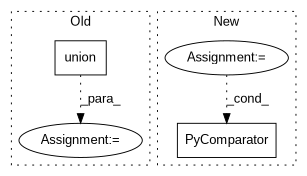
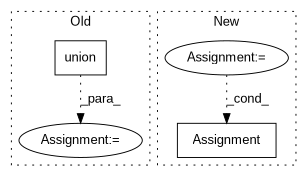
  digraph {
    fontname="Liberation Sans"
    node [a=7 shape=box fontname="Liberation Sans"]
    edge [style=dotted fontname="Liberation Sans"]
    n1 [a=32 l="6,1" label=union s="1537,1552"]
    n2 [l=48 label="Assignment:=" s=1514 shape=ellipse]
-   n3 [a=113 l=45 label=PyComparator s=1727]
+   n3 [a=113 l=45 label=Assignment s=1727]
    n4 [l=1 label="Assignment:=" s=1567 shape=ellipse]
    subgraph cluster_1 {
      label=Old
      style=dotted
      n1
      n2
    }
    subgraph cluster_2 {
      label=New
      style=dotted
      n3
      n4
    }
    n1 -> n2 [label=_para_]
    n4 -> n3 [label=_cond_]
  }
